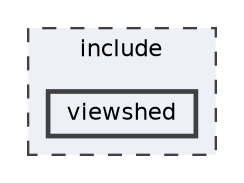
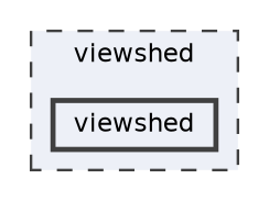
  digraph {
    compound=true
    n1 [color=grey25 fillcolor="#edf0f7" fontname=Helvetica fontsize=10 height=0.2 label=viewshed shape=box style="filled,bold" width=0.4]
    subgraph cluster_1 {
      bgcolor="#edf0f7"
      fontname=Helvetica
      fontsize=10
-     label=include
+     label=viewshed
      pencolor=grey25
      style="filled,dashed"
      n1
    }
  }
